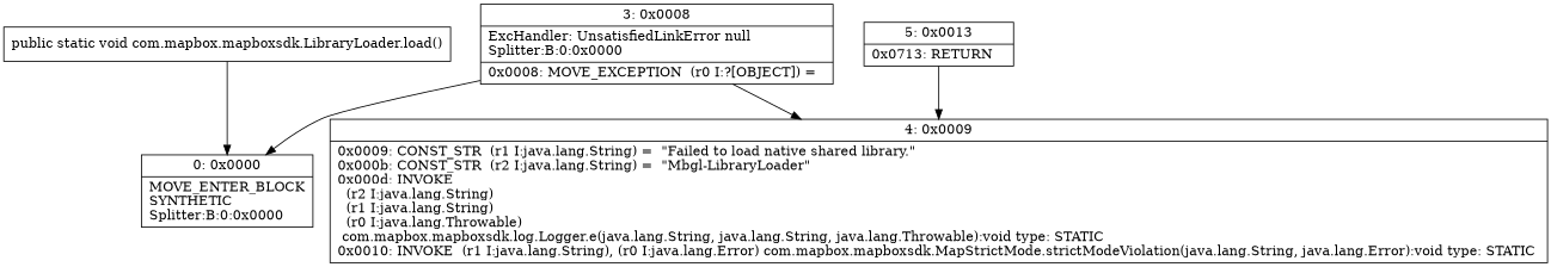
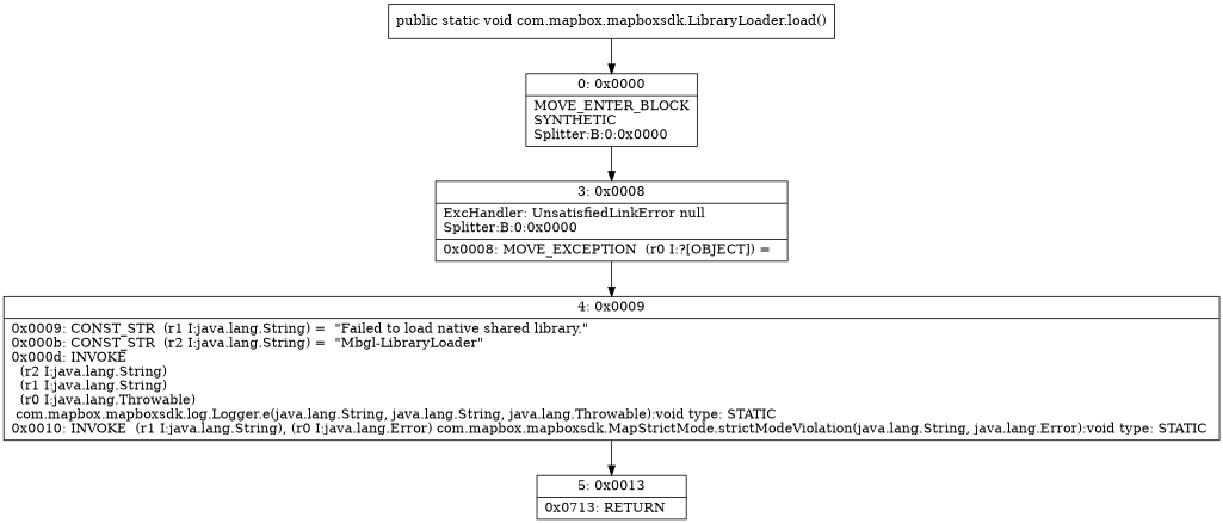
  digraph {
    node [shape=record]
    n1 [label="{0\:\ 0x0000|MOVE_ENTER_BLOCK\lSYNTHETIC\lSplitter:B:0:0x0000\l}"]
    n2 [label="{3\:\ 0x0008|ExcHandler: UnsatisfiedLinkError null\lSplitter:B:0:0x0000\l|0x0008: MOVE_EXCEPTION  (r0 I:?[OBJECT]) =  \l}"]
    n3 [label="{4\:\ 0x0009|0x0009: CONST_STR  (r1 I:java.lang.String) =  \"Failed to load native shared library.\" \l0x000b: CONST_STR  (r2 I:java.lang.String) =  \"Mbgl\-LibraryLoader\" \l0x000d: INVOKE  \l  (r2 I:java.lang.String)\l  (r1 I:java.lang.String)\l  (r0 I:java.lang.Throwable)\l com.mapbox.mapboxsdk.log.Logger.e(java.lang.String, java.lang.String, java.lang.Throwable):void type: STATIC \l0x0010: INVOKE  (r1 I:java.lang.String), (r0 I:java.lang.Error) com.mapbox.mapboxsdk.MapStrictMode.strictModeViolation(java.lang.String, java.lang.Error):void type: STATIC \l}"]
    n4 [label="{5\:\ 0x0013|0x0713: RETURN   \l}"]
    n5 [label="{public static void com.mapbox.mapboxsdk.LibraryLoader.load() }"]
-   n2 -> n1
+   n1 -> n2
    n2 -> n3
-   n4 -> n3
+   n3 -> n4
    n5 -> n1
  }
